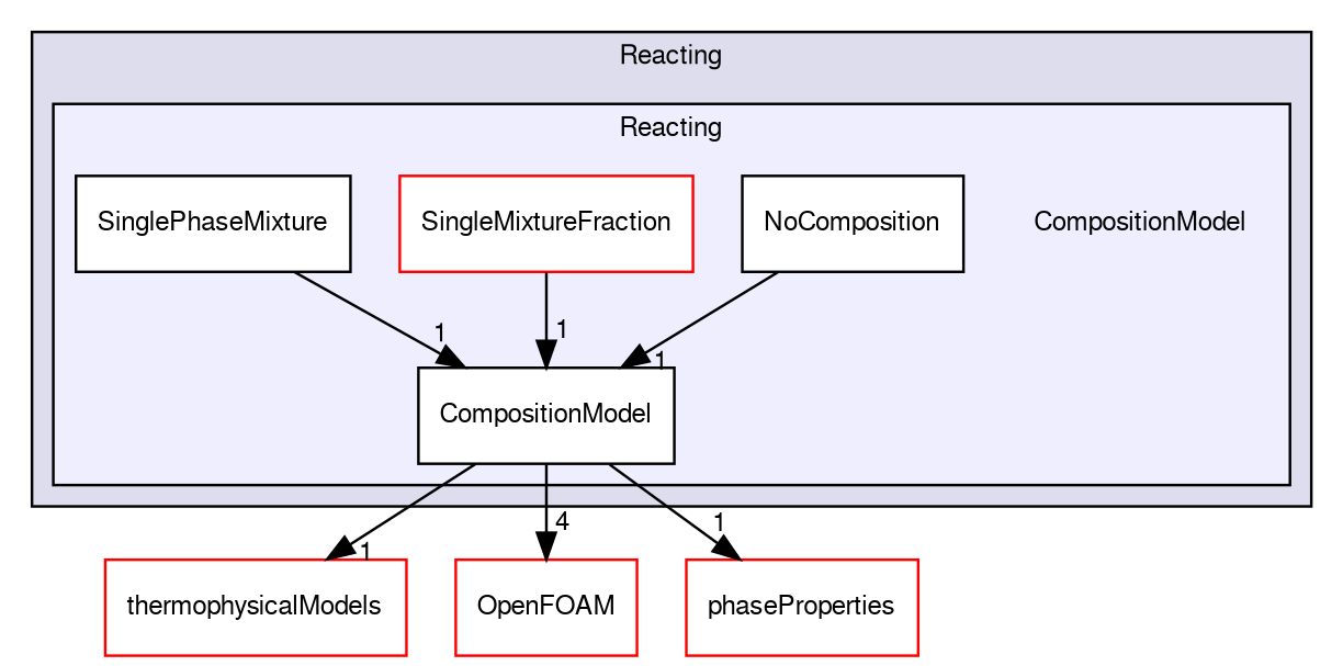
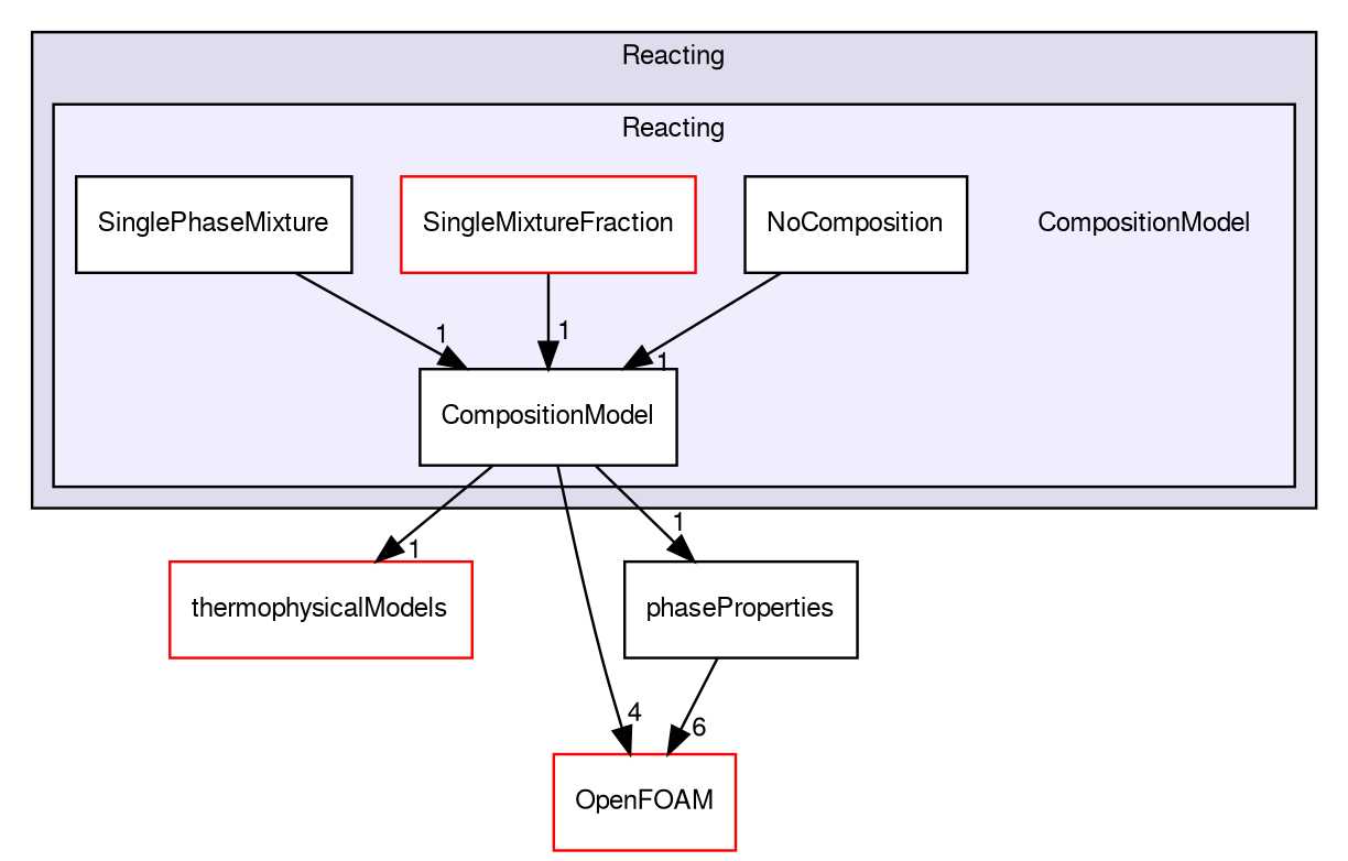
  digraph {
    compound=true
    node [fontname=FreeSans fontsize=10 shape=box color=red]
    edge [headlabel=1 labeldistance=1.5 labelfontname=FreeSans labelfontsize=10]
    n1 [label=CompositionModel shape=plaintext color=""]
    n2 [color=black fillcolor=white label=CompositionModel style=filled]
    n3 [color=black fillcolor=white label=NoComposition style=filled]
    n4 [fillcolor=white label=SingleMixtureFraction style=filled]
    n5 [color=black fillcolor=white label=SinglePhaseMixture style=filled]
    n6 [label=thermophysicalModels]
    n7 [label=OpenFOAM]
-   n8 [label=phaseProperties]
+   n8 [color=black label=phaseProperties]
    subgraph cluster_1 {
      bgcolor="#ddddee"
      fontname=FreeSans
      fontsize=10
      label=Reacting
      pencolor=black
      subgraph cluster_2 {
        bgcolor="#eeeeff"
        fontname=FreeSans
        fontsize=10
        label=Reacting
        pencolor=black
        n1
        n2
        n3
        n4
        n5
      }
    }
    n2 -> n6
    n2 -> n7 [headlabel=4]
    n2 -> n8
    n3 -> n2
    n4 -> n2
    n5 -> n2
+   n8 -> n7 [headlabel=6]
  }
